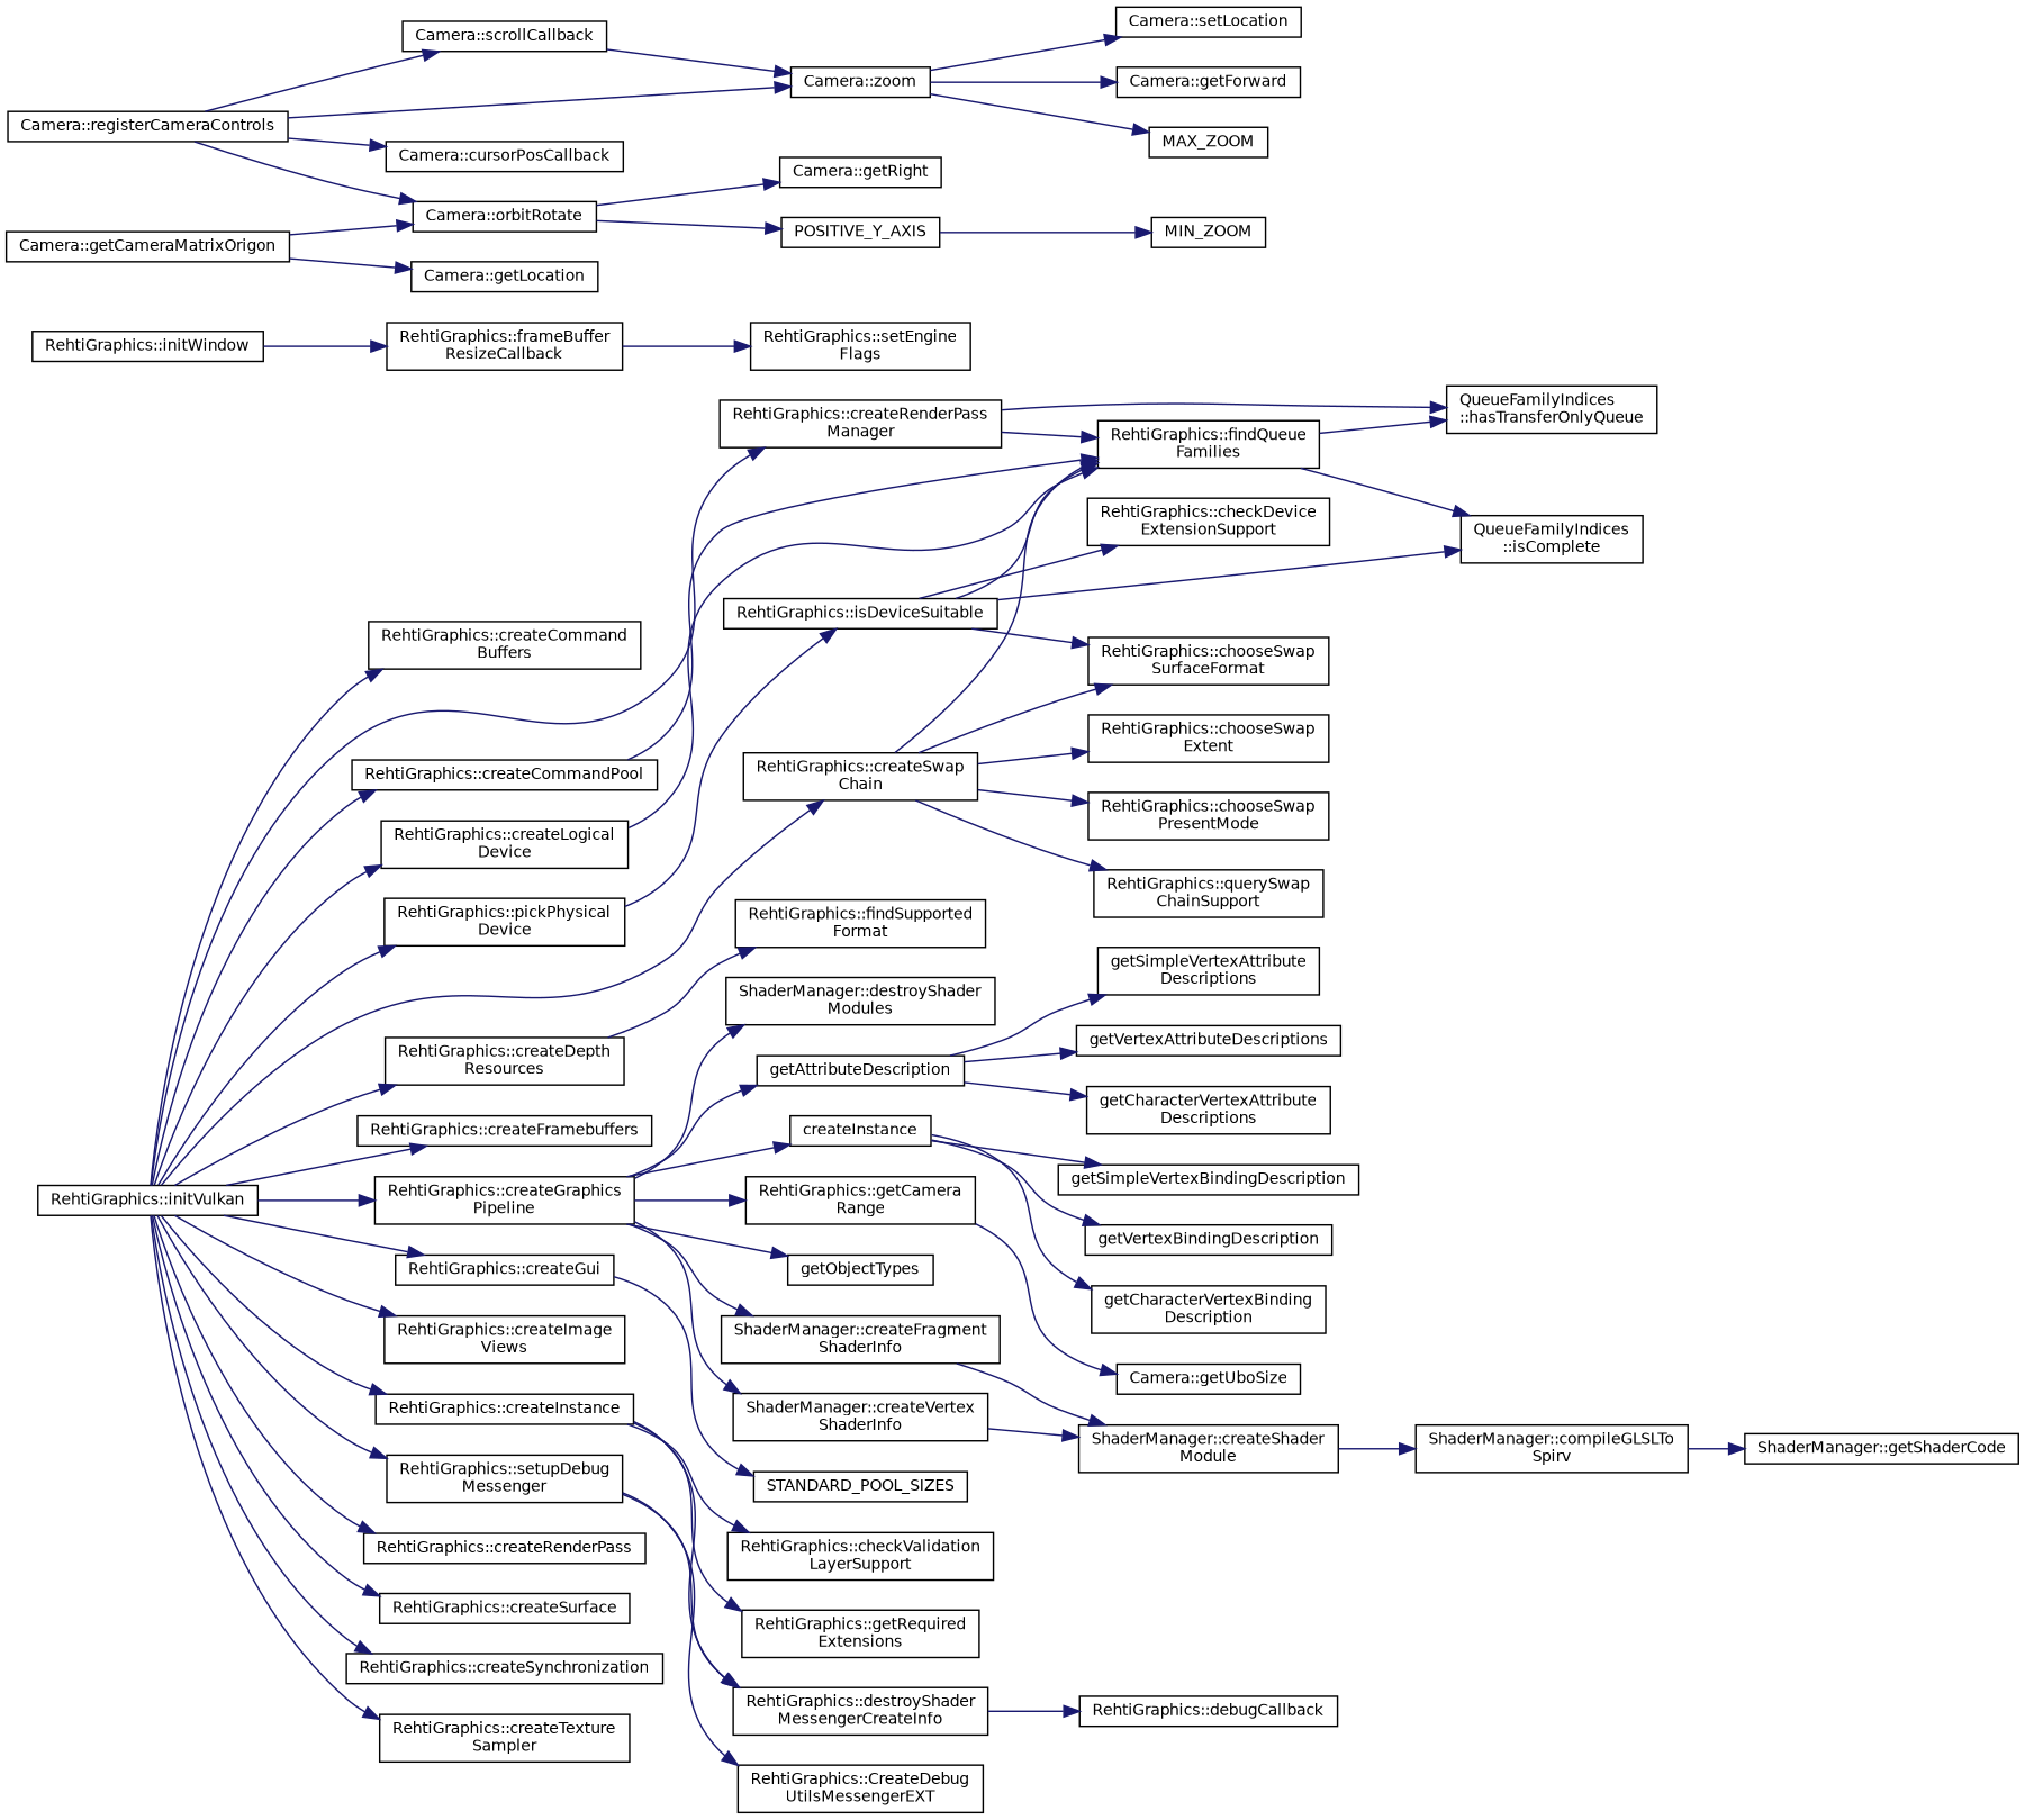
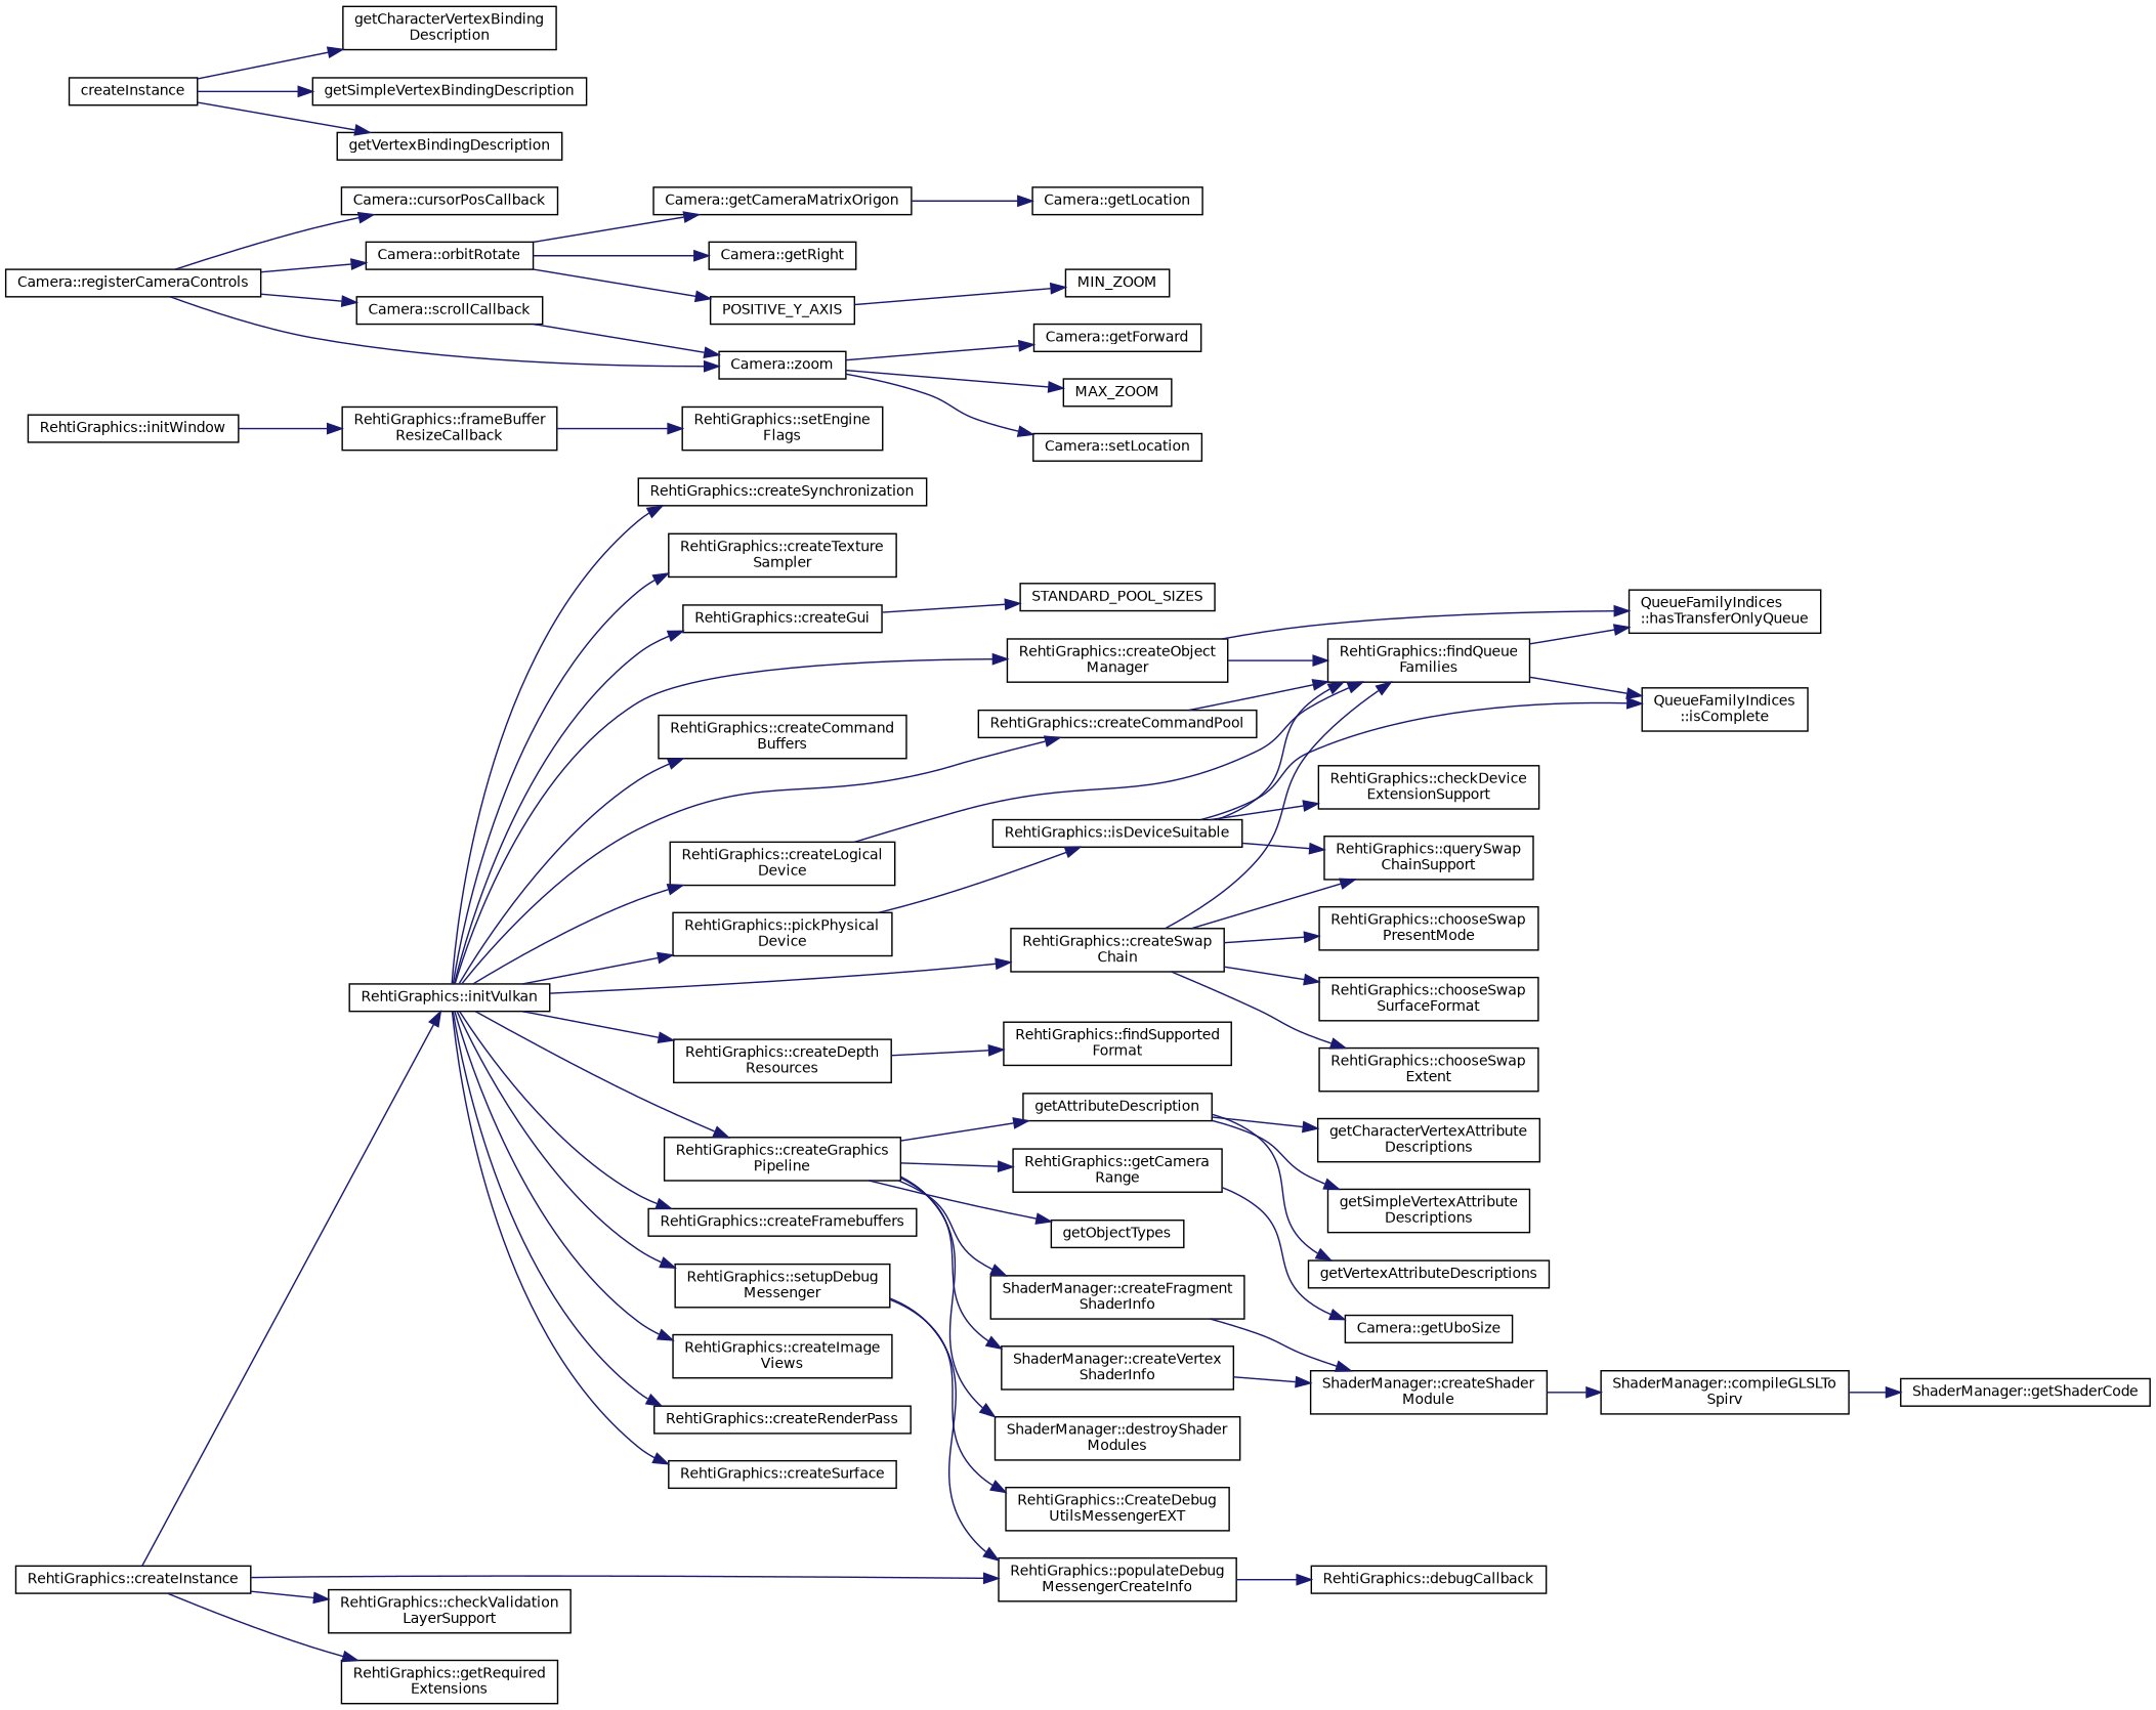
  digraph {
    rankdir=LR
    node [color=black fillcolor=white fontname=Helvetica fontsize=10 shape=record style=filled]
    edge [color=midnightblue fontname=Helvetica fontsize=10 labelfontname=Helvetica labelfontsize=10 style=solid]
    n1 [height=0.2 label="RehtiGraphics::initVulkan" width=0.4]
    n2 [height=0.2 label="RehtiGraphics::createCommand\lBuffers" width=0.4]
    n3 [height=0.2 label="RehtiGraphics::createCommandPool" width=0.4]
    n4 [height=0.2 label="RehtiGraphics::createDepth\lResources" width=0.4]
    n5 [height=0.2 label="RehtiGraphics::createFramebuffers" width=0.4]
    n6 [height=0.2 label="RehtiGraphics::createGraphics\lPipeline" width=0.4]
    n7 [height=0.2 label="RehtiGraphics::createGui" width=0.4]
    n8 [height=0.2 label="RehtiGraphics::createImage\lViews" width=0.4]
    n9 [height=0.2 label="RehtiGraphics::createInstance" width=0.4]
    n10 [height=0.2 label="RehtiGraphics::createLogical\lDevice" width=0.4]
-   n11 [height=0.2 label="RehtiGraphics::createRenderPass\lManager" width=0.4]
+   n11 [height=0.2 label="RehtiGraphics::createObject\lManager" width=0.4]
    n12 [height=0.2 label="RehtiGraphics::createRenderPass" width=0.4]
    n13 [height=0.2 label="RehtiGraphics::createSurface" width=0.4]
    n14 [height=0.2 label="RehtiGraphics::createSwap\lChain" width=0.4]
    n15 [height=0.2 label="RehtiGraphics::createSynchronization" width=0.4]
    n16 [height=0.2 label="RehtiGraphics::createTexture\lSampler" width=0.4]
    n17 [height=0.2 label="RehtiGraphics::pickPhysical\lDevice" width=0.4]
    n18 [height=0.2 label="RehtiGraphics::setupDebug\lMessenger" width=0.4]
    n19 [height=0.2 label="RehtiGraphics::initWindow" width=0.4]
    n20 [height=0.2 label="RehtiGraphics::frameBuffer\lResizeCallback" width=0.4]
    n21 [height=0.2 label="Camera::registerCameraControls" width=0.4]
    n22 [height=0.2 label="Camera::cursorPosCallback" width=0.4]
    n23 [height=0.2 label="Camera::orbitRotate" width=0.4]
    n24 [height=0.2 label="Camera::scrollCallback" width=0.4]
    n25 [height=0.2 label="Camera::zoom" width=0.4]
    n26 [height=0.2 label="RehtiGraphics::findQueue\lFamilies" width=0.4]
    n27 [height=0.2 label="RehtiGraphics::findSupported\lFormat" width=0.4]
    n28 [height=0.2 label="ShaderManager::createFragment\lShaderInfo" width=0.4]
    n29 [height=0.2 label="ShaderManager::createVertex\lShaderInfo" width=0.4]
    n30 [height=0.2 label="ShaderManager::destroyShader\lModules" width=0.4]
    n31 [height=0.2 label=getAttributeDescription width=0.4]
    n32 [height=0.2 label=createInstance width=0.4]
    n33 [height=0.2 label="RehtiGraphics::getCamera\lRange" width=0.4]
    n34 [height=0.2 label=getObjectTypes width=0.4]
    n35 [height=0.2 label=STANDARD_POOL_SIZES width=0.4]
    n36 [height=0.2 label="RehtiGraphics::checkValidation\lLayerSupport" width=0.4]
    n37 [height=0.2 label="RehtiGraphics::getRequired\lExtensions" width=0.4]
-   n38 [height=0.2 label="RehtiGraphics::destroyShader\lMessengerCreateInfo" width=0.4]
+   n38 [height=0.2 label="RehtiGraphics::populateDebug\lMessengerCreateInfo" width=0.4]
    n39 [height=0.2 label="QueueFamilyIndices\l::hasTransferOnlyQueue" width=0.4]
    n40 [height=0.2 label="RehtiGraphics::chooseSwap\lExtent" width=0.4]
    n41 [height=0.2 label="RehtiGraphics::chooseSwap\lPresentMode" width=0.4]
    n42 [height=0.2 label="RehtiGraphics::chooseSwap\lSurfaceFormat" width=0.4]
    n43 [height=0.2 label="RehtiGraphics::querySwap\lChainSupport" width=0.4]
    n44 [height=0.2 label="RehtiGraphics::isDeviceSuitable" width=0.4]
    n45 [height=0.2 label="RehtiGraphics::CreateDebug\lUtilsMessengerEXT" width=0.4]
    n46 [height=0.2 label="QueueFamilyIndices\l::isComplete" width=0.4]
    n47 [height=0.2 label="ShaderManager::createShader\lModule" width=0.4]
    n48 [height=0.2 label="getCharacterVertexAttribute\lDescriptions" width=0.4]
    n49 [height=0.2 label="getSimpleVertexAttribute\lDescriptions" width=0.4]
    n50 [height=0.2 label=getVertexAttributeDescriptions width=0.4]
    n51 [height=0.2 label="getCharacterVertexBinding\lDescription" width=0.4]
    n52 [height=0.2 label=getSimpleVertexBindingDescription width=0.4]
    n53 [height=0.2 label=getVertexBindingDescription width=0.4]
    n54 [height=0.2 label="Camera::getUboSize" width=0.4]
    n55 [height=0.2 label="ShaderManager::compileGLSLTo\lSpirv" width=0.4]
    n56 [height=0.2 label="ShaderManager::getShaderCode" width=0.4]
    n57 [height=0.2 label="RehtiGraphics::debugCallback" width=0.4]
    n58 [height=0.2 label="RehtiGraphics::checkDevice\lExtensionSupport" width=0.4]
    n59 [height=0.2 label="RehtiGraphics::setEngine\lFlags" width=0.4]
    n60 [height=0.2 label="Camera::getCameraMatrixOrigon" width=0.4]
    n61 [height=0.2 label="Camera::getRight" width=0.4]
    n62 [height=0.2 label=POSITIVE_Y_AXIS width=0.4]
    n63 [height=0.2 label="Camera::getForward" width=0.4]
    n64 [height=0.2 label=MAX_ZOOM width=0.4]
    n65 [height=0.2 label="Camera::setLocation" width=0.4]
    n66 [height=0.2 label="Camera::getLocation" width=0.4]
    n67 [height=0.2 label=MIN_ZOOM width=0.4]
    n1 -> n2
    n1 -> n3
    n1 -> n4
    n1 -> n5
    n1 -> n6
    n1 -> n7
    n1 -> n8
-   n1 -> n9
+   n9 -> n1
    n1 -> n10
    n1 -> n11
    n1 -> n12
    n1 -> n13
    n1 -> n14
    n1 -> n15
    n1 -> n16
    n1 -> n17
    n1 -> n18
    n3 -> n26
    n4 -> n27
    n6 -> n28
    n6 -> n29
    n6 -> n30
    n6 -> n31
-   n6 -> n32
    n6 -> n33
    n6 -> n34
    n7 -> n35
    n9 -> n36
    n9 -> n37
    n9 -> n38
    n10 -> n26
    n11 -> n26
    n11 -> n39
    n14 -> n26
    n14 -> n40
    n14 -> n41
    n14 -> n42
    n14 -> n43
    n17 -> n44
    n18 -> n38
    n18 -> n45
    n19 -> n20
    n20 -> n59
    n21 -> n22
    n21 -> n23
    n21 -> n24
    n21 -> n25
-   n60 -> n23
+   n23 -> n60
    n23 -> n61
    n23 -> n62
    n24 -> n25
    n25 -> n63
    n25 -> n64
    n25 -> n65
    n26 -> n39
    n26 -> n46
    n28 -> n47
    n29 -> n47
    n31 -> n48
    n31 -> n49
    n31 -> n50
    n32 -> n51
    n32 -> n52
    n32 -> n53
    n33 -> n54
    n38 -> n57
    n44 -> n26
-   n44 -> n42
+   n44 -> n43
    n44 -> n46
    n44 -> n58
    n47 -> n55
    n55 -> n56
    n60 -> n66
    n62 -> n67
  }
